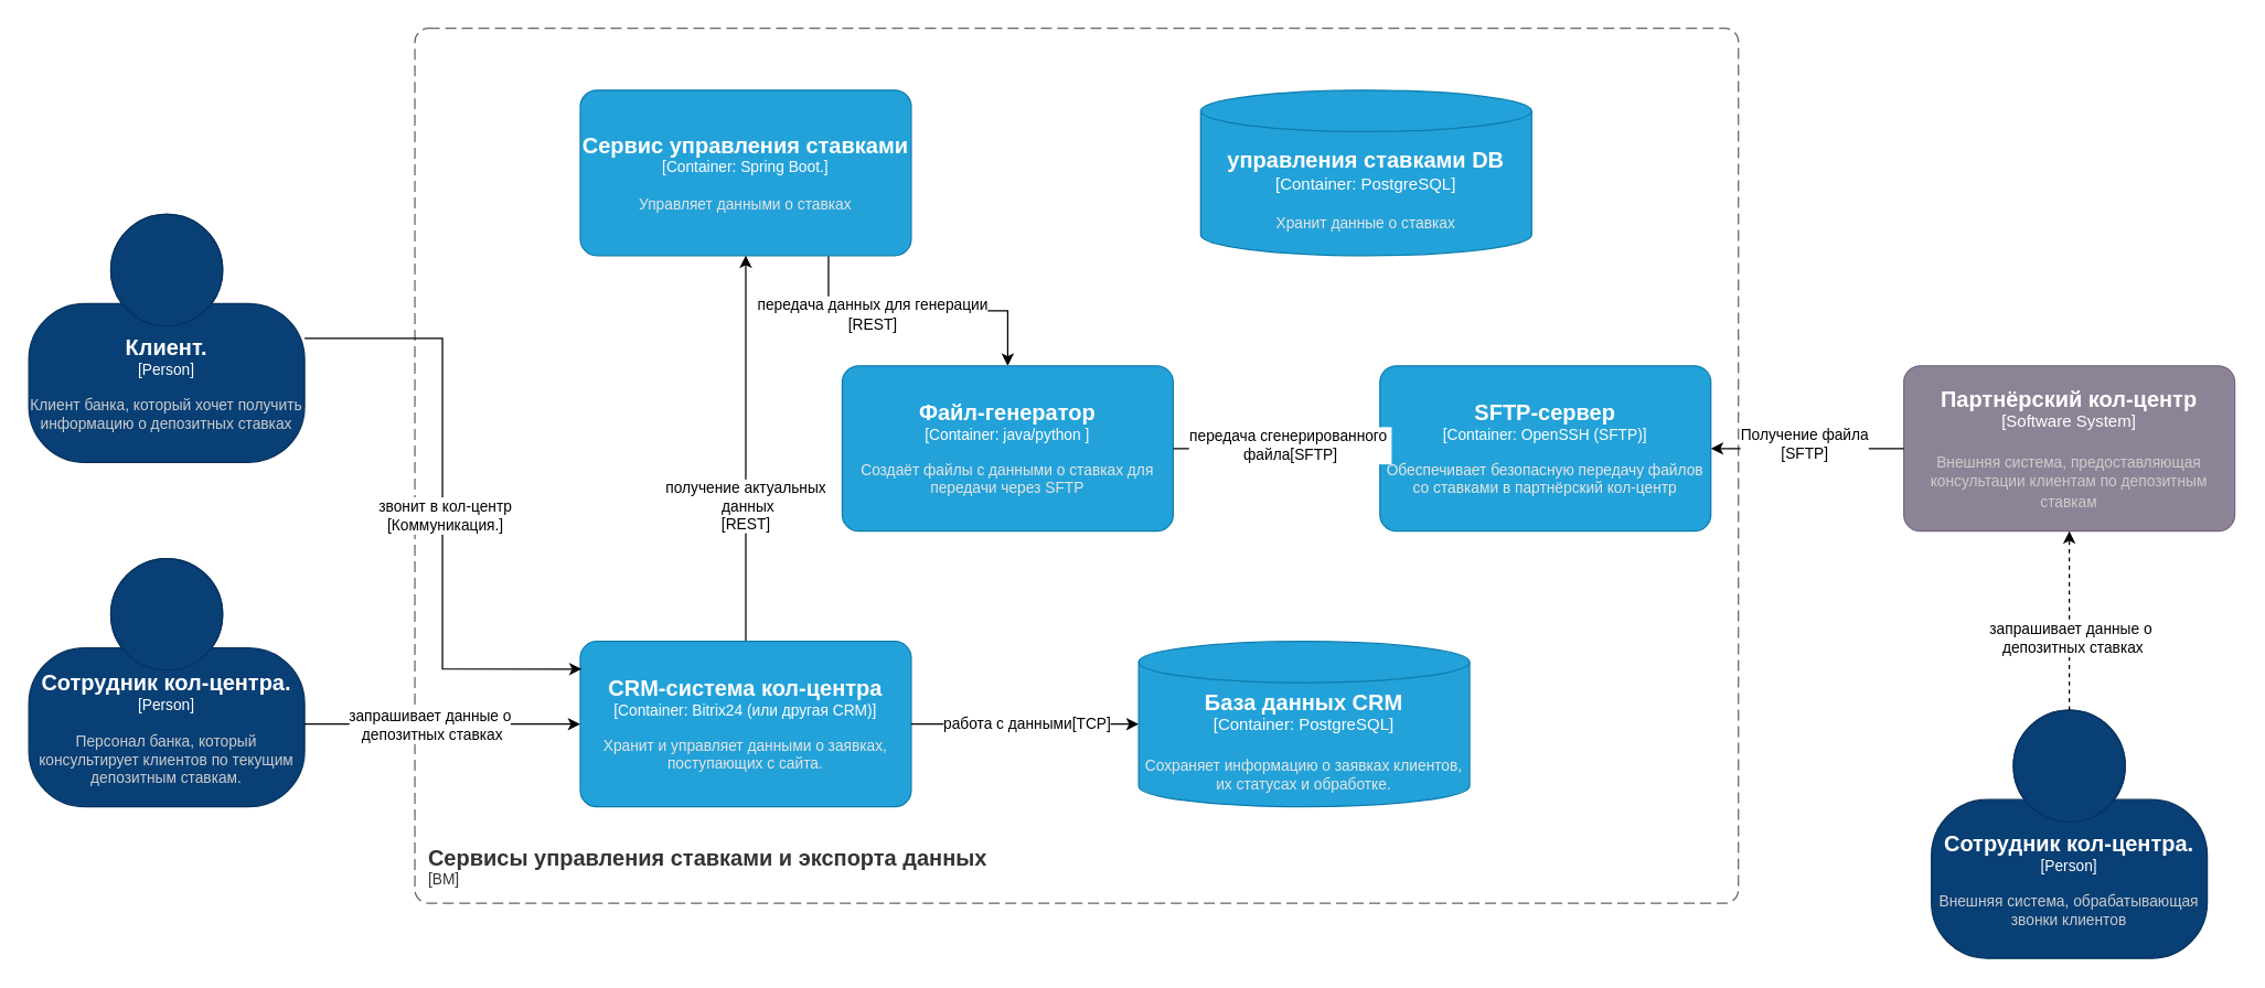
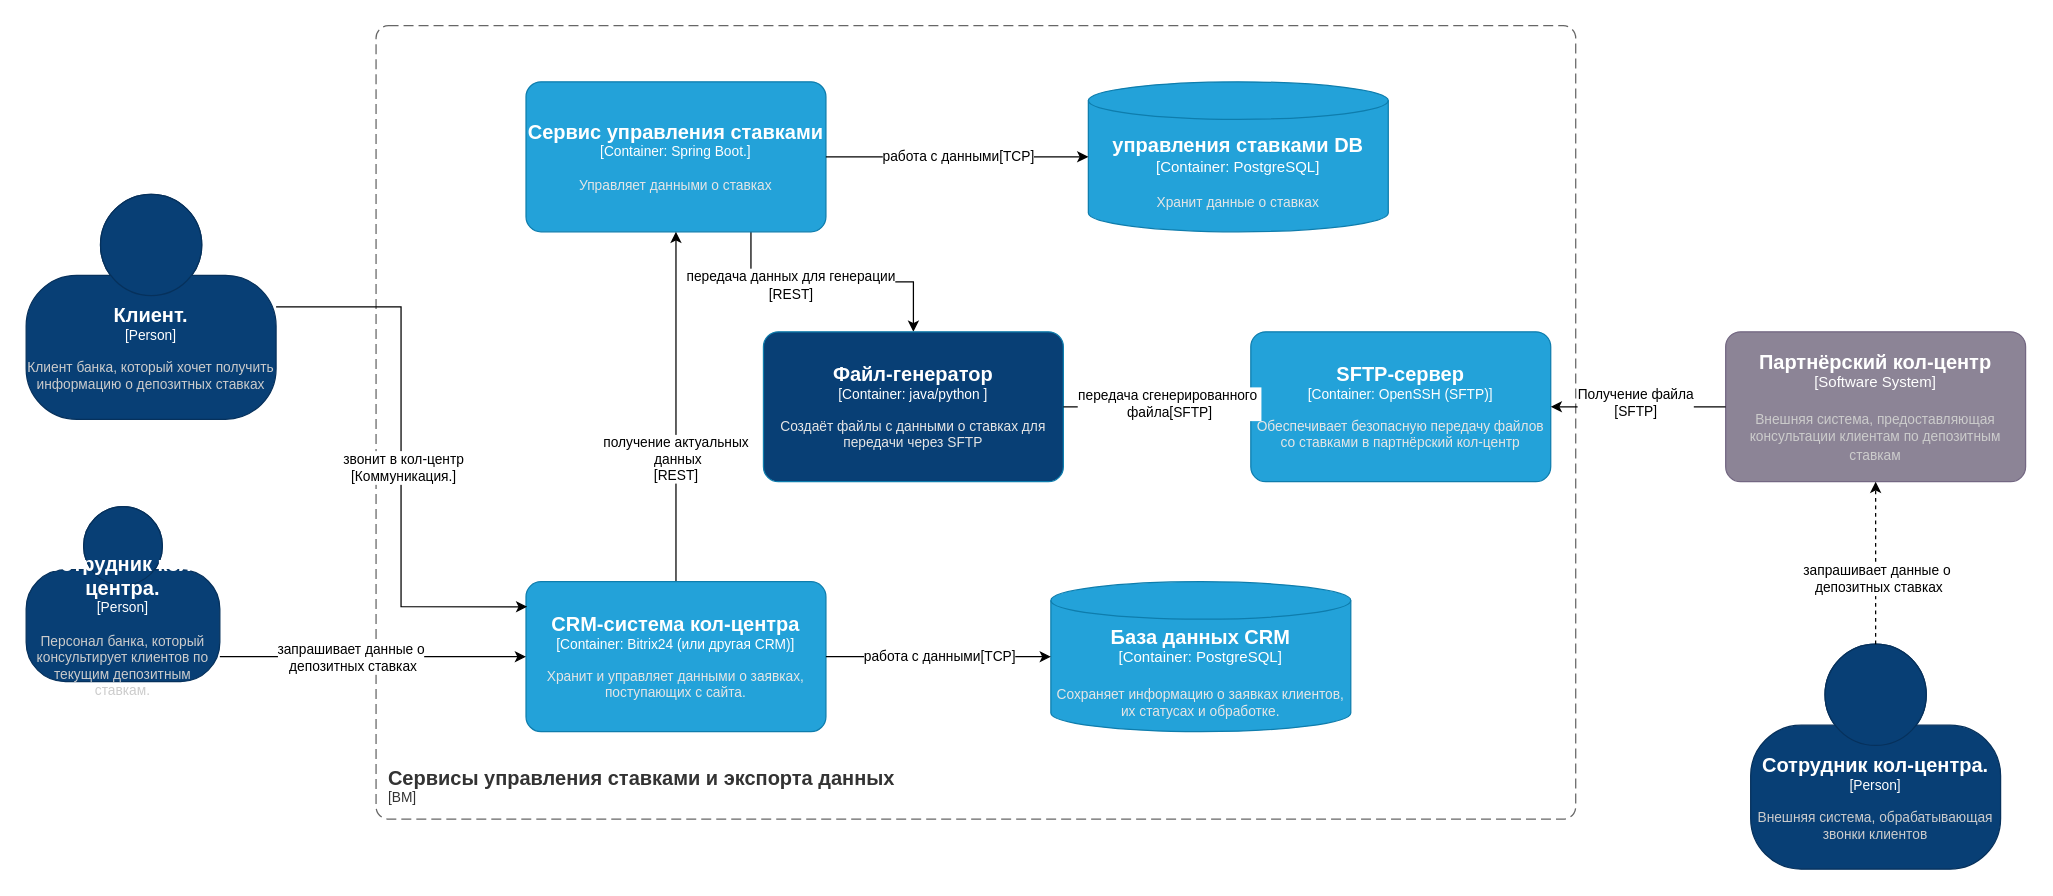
  <mxCell id="0" />
  <mxCell id="1" parent="0" />
  <mxCell id="2" style="edgeStyle=orthogonalEdgeStyle;rounded=0;orthogonalLoop=1;jettySize=auto;html=1;" parent="1" source="4" target="6" edge="1"><mxGeometry relative="1" as="geometry"><Array as="points"><mxPoint x="600" y="225" /><mxPoint x="730" y="225" /></Array></mxGeometry></mxCell>
  <mxCell id="3" value="передача данных для генерации&lt;div&gt;[REST]&lt;/div&gt;" style="edgeLabel;html=1;align=center;verticalAlign=middle;resizable=0;points=[];" vertex="1" connectable="0" parent="2"><mxGeometry x="-0.324" y="-2" relative="1" as="geometry"><mxPoint as="offset" /></mxGeometry></mxCell>
  <mxCell id="4" value="&lt;font style=&quot;font-size: 16px&quot;&gt;&lt;b&gt;Сервис управления ставками&lt;/b&gt;&lt;/font&gt;&lt;div&gt;[Container: Spring Boot.]&lt;/div&gt;&lt;br&gt;&lt;div&gt;&lt;font style=&quot;font-size: 11px&quot;&gt;&lt;font color=&quot;#E6E6E6&quot;&gt;Управляет данными о ставках&lt;/font&gt;&lt;/div&gt;" style="rounded=1;whiteSpace=wrap;html=1;fontSize=11;labelBackgroundColor=none;fillColor=#23A2D9;fontColor=#ffffff;align=center;arcSize=10;strokeColor=#0E7DAD;metaEdit=1;resizable=0;points=[[0.25,0,0],[0.5,0,0],[0.75,0,0],[1,0.25,0],[1,0.5,0],[1,0.75,0],[0.75,1,0],[0.5,1,0],[0.25,1,0],[0,0.75,0],[0,0.5,0],[0,0.25,0]];" parent="1" vertex="1"><mxGeometry x="420" y="65" width="240" height="120" as="geometry" /></mxCell>
  <mxCell id="5" value="&lt;font style=&quot;font-size: 16px&quot;&gt;&lt;b&gt;управления ставками DB&lt;/b&gt;&lt;/font&gt;&lt;div&gt;[Container:&amp;nbsp;PostgreSQL]&lt;/div&gt;&lt;br&gt;&lt;div&gt;&lt;font style=&quot;font-size: 11px&quot;&gt;&lt;font color=&quot;#E6E6E6&quot;&gt;Хранит данные о ставках&lt;/font&gt;&lt;/div&gt;" style="shape=cylinder3;size=15;whiteSpace=wrap;html=1;boundedLbl=1;rounded=0;labelBackgroundColor=none;fillColor=#23A2D9;fontSize=12;fontColor=#ffffff;align=center;strokeColor=#0E7DAD;metaEdit=1;points=[[0.5,0,0],[1,0.25,0],[1,0.5,0],[1,0.75,0],[0.5,1,0],[0,0.75,0],[0,0.5,0],[0,0.25,0]];resizable=0;" parent="1" vertex="1"><mxGeometry x="870" y="65" width="240" height="120" as="geometry" /></mxCell>
- <mxCell id="6" value="&lt;font style=&quot;font-size: 16px&quot;&gt;&lt;b&gt;Файл-генератор&lt;/b&gt;&lt;/font&gt;&lt;div&gt;[Container: java/python ]&lt;/div&gt;&lt;br&gt;&lt;div&gt;&lt;font style=&quot;font-size: 11px&quot;&gt;&lt;font color=&quot;#E6E6E6&quot;&gt;Создаёт файлы с данными о ставках для передачи через SFTP&lt;/font&gt;&lt;/div&gt;" style="rounded=1;whiteSpace=wrap;html=1;fontSize=11;labelBackgroundColor=none;fillColor=#23A2D9;fontColor=#ffffff;align=center;arcSize=10;strokeColor=#0E7DAD;metaEdit=1;resizable=0;points=[[0.25,0,0],[0.5,0,0],[0.75,0,0],[1,0.25,0],[1,0.5,0],[1,0.75,0],[0.75,1,0],[0.5,1,0],[0.25,1,0],[0,0.75,0],[0,0.5,0],[0,0.25,0]];" parent="1" vertex="1"><mxGeometry x="610" y="265" width="240" height="120" as="geometry" /></mxCell>
+ <mxCell id="6" value="&lt;font style=&quot;font-size: 16px&quot;&gt;&lt;b&gt;Файл-генератор&lt;/b&gt;&lt;/font&gt;&lt;div&gt;[Container: java/python ]&lt;/div&gt;&lt;br&gt;&lt;div&gt;&lt;font style=&quot;font-size: 11px&quot;&gt;&lt;font color=&quot;#E6E6E6&quot;&gt;Создаёт файлы с данными о ставках для передачи через SFTP&lt;/font&gt;&lt;/div&gt;" style="rounded=1;whiteSpace=wrap;html=1;fontSize=11;labelBackgroundColor=none;fillColor=#083f75;fontColor=#ffffff;align=center;arcSize=10;strokeColor=#0E7DAD;metaEdit=1;resizable=0;points=[[0.25,0,0],[0.5,0,0],[0.75,0,0],[1,0.25,0],[1,0.5,0],[1,0.75,0],[0.75,1,0],[0.5,1,0],[0.25,1,0],[0,0.75,0],[0,0.5,0],[0,0.25,0]];" parent="1" vertex="1"><mxGeometry x="610" y="265" width="240" height="120" as="geometry" /></mxCell>
  <mxCell id="7" value="&lt;font style=&quot;font-size: 16px&quot;&gt;&lt;b&gt;SFTP-сервер&lt;/b&gt;&lt;/font&gt;&lt;div&gt;[Container: OpenSSH (SFTP)]&lt;/div&gt;&lt;br&gt;&lt;div&gt;&lt;font style=&quot;font-size: 11px&quot;&gt;&lt;font color=&quot;#E6E6E6&quot;&gt;Обеспечивает безопасную передачу файлов со ставками в партнёрский кол-центр&lt;/font&gt;&lt;/div&gt;" style="rounded=1;whiteSpace=wrap;html=1;fontSize=11;labelBackgroundColor=none;fillColor=#23A2D9;fontColor=#ffffff;align=center;arcSize=10;strokeColor=#0E7DAD;metaEdit=1;resizable=0;points=[[0.25,0,0],[0.5,0,0],[0.75,0,0],[1,0.25,0],[1,0.5,0],[1,0.75,0],[0.75,1,0],[0.5,1,0],[0.25,1,0],[0,0.75,0],[0,0.5,0],[0,0.25,0]];" parent="1" vertex="1"><mxGeometry x="1000" y="265" width="240" height="120" as="geometry" /></mxCell>
  <mxCell id="8" style="edgeStyle=orthogonalEdgeStyle;rounded=0;orthogonalLoop=1;jettySize=auto;html=1;" parent="1" source="10" edge="1"><mxGeometry relative="1" as="geometry"><mxPoint x="540" y="185" as="targetPoint" /></mxGeometry></mxCell>
  <mxCell id="9" value="получение актуальных&lt;div&gt;&amp;nbsp;данных&lt;br&gt;&lt;div&gt;&lt;div&gt;[REST]&lt;/div&gt;&lt;/div&gt;&lt;/div&gt;" style="edgeLabel;html=1;align=center;verticalAlign=middle;resizable=0;points=[];" parent="8" vertex="1" connectable="0"><mxGeometry x="-0.294" y="1" relative="1" as="geometry"><mxPoint as="offset" /></mxGeometry></mxCell>
  <mxCell id="10" value="&lt;font style=&quot;font-size: 16px&quot;&gt;&lt;b&gt;CRM-система кол-центра&lt;/b&gt;&lt;/font&gt;&lt;div&gt;[Container: Bitrix24 (или другая CRM)]&lt;/div&gt;&lt;br&gt;&lt;div&gt;&lt;font style=&quot;font-size: 11px&quot;&gt;&lt;font color=&quot;#E6E6E6&quot;&gt;Хранит и управляет данными о заявках, поступающих с сайта.&lt;/font&gt;&lt;/div&gt;" style="rounded=1;whiteSpace=wrap;html=1;fontSize=11;labelBackgroundColor=none;fillColor=#23A2D9;fontColor=#ffffff;align=center;arcSize=10;strokeColor=#0E7DAD;metaEdit=1;resizable=0;points=[[0.25,0,0],[0.5,0,0],[0.75,0,0],[1,0.25,0],[1,0.5,0],[1,0.75,0],[0.75,1,0],[0.5,1,0],[0.25,1,0],[0,0.75,0],[0,0.5,0],[0,0.25,0]];" parent="1" vertex="1"><mxGeometry x="420" y="465" width="240" height="120" as="geometry" /></mxCell>
- <mxCell id="11" value="&lt;font style=&quot;font-size: 16px&quot;&gt;&lt;b&gt;База данных CRM&lt;/b&gt;&lt;/font&gt;&lt;div&gt;[Container:&amp;nbsp;PostgreSQL]&lt;/div&gt;&lt;br&gt;&lt;div&gt;&lt;font style=&quot;font-size: 11px&quot;&gt;&lt;font color=&quot;#E6E6E6&quot;&gt;Сохраняет информацию о заявках клиентов, их статусах и обработке.&lt;/font&gt;&lt;/div&gt;" style="shape=cylinder3;size=15;whiteSpace=wrap;html=1;boundedLbl=1;rounded=0;labelBackgroundColor=none;fillColor=#23A2D9;fontSize=12;fontColor=#ffffff;align=center;strokeColor=#0E7DAD;metaEdit=1;points=[[0.5,0,0],[1,0.25,0],[1,0.5,0],[1,0.75,0],[0.5,1,0],[0,0.75,0],[0,0.5,0],[0,0.25,0]];resizable=0;" parent="1" vertex="1"><mxGeometry x="825" y="465" width="240" height="120" as="geometry" /></mxCell>
+ <mxCell id="11" value="&lt;font style=&quot;font-size: 16px&quot;&gt;&lt;b&gt;База данных CRM&lt;/b&gt;&lt;/font&gt;&lt;div&gt;[Container:&amp;nbsp;PostgreSQL]&lt;/div&gt;&lt;br&gt;&lt;div&gt;&lt;font style=&quot;font-size: 11px&quot;&gt;&lt;font color=&quot;#E6E6E6&quot;&gt;Сохраняет информацию о заявках клиентов, их статусах и обработке.&lt;/font&gt;&lt;/div&gt;" style="shape=cylinder3;size=15;whiteSpace=wrap;html=1;boundedLbl=1;rounded=0;labelBackgroundColor=none;fillColor=#23A2D9;fontSize=12;fontColor=#ffffff;align=center;strokeColor=#0E7DAD;metaEdit=1;points=[[0.5,0,0],[1,0.25,0],[1,0.5,0],[1,0.75,0],[0.5,1,0],[0,0.75,0],[0,0.5,0],[0,0.25,0]];resizable=0;" parent="1" vertex="1"><mxGeometry x="840" y="465" width="240" height="120" as="geometry" /></mxCell>
  <mxCell id="12" style="edgeStyle=orthogonalEdgeStyle;rounded=0;orthogonalLoop=1;jettySize=auto;html=1;entryX=0;entryY=0.5;entryDx=0;entryDy=0;entryPerimeter=0;" parent="1" source="10" target="11" edge="1"><mxGeometry relative="1" as="geometry" /></mxCell>
  <mxCell id="13" value="работа с данными[TCP]" style="edgeLabel;html=1;align=center;verticalAlign=middle;resizable=0;points=[];" parent="12" vertex="1" connectable="0"><mxGeometry x="0.002" y="1" relative="1" as="geometry"><mxPoint as="offset" /></mxGeometry></mxCell>
+ <mxCell id="14" style="edgeStyle=orthogonalEdgeStyle;rounded=0;orthogonalLoop=1;jettySize=auto;html=1;exitX=1;exitY=0.5;exitDx=0;exitDy=0;exitPerimeter=0;entryX=0;entryY=0.5;entryDx=0;entryDy=0;entryPerimeter=0;" parent="1" source="4" target="5" edge="1"><mxGeometry relative="1" as="geometry"><mxPoint x="660" y="125" as="sourcePoint" /><mxPoint x="920" y="125" as="targetPoint" /></mxGeometry></mxCell>
+ <mxCell id="15" value="работа с данными[TCP]" style="edgeLabel;html=1;align=center;verticalAlign=middle;resizable=0;points=[];" parent="14" vertex="1" connectable="0"><mxGeometry x="0.002" y="1" relative="1" as="geometry"><mxPoint as="offset" /></mxGeometry></mxCell>
  <mxCell id="16" value="&lt;font style=&quot;font-size: 16px&quot;&gt;&lt;b&gt;Партнёрский кол-центр&lt;/b&gt;&lt;/font&gt;&lt;div&gt;[Software System]&lt;/div&gt;&lt;br&gt;&lt;div&gt;&lt;font style=&quot;font-size: 11px&quot;&gt;&lt;font color=&quot;#cccccc&quot;&gt;Внешняя система, предоставляющая консультации клиентам по депозитным ставкам&lt;/font&gt;&lt;/div&gt;" style="rounded=1;whiteSpace=wrap;html=1;labelBackgroundColor=none;fillColor=#8C8496;fontColor=#ffffff;align=center;arcSize=10;strokeColor=#736782;metaEdit=1;resizable=0;points=[[0.25,0,0],[0.5,0,0],[0.75,0,0],[1,0.25,0],[1,0.5,0],[1,0.75,0],[0.75,1,0],[0.5,1,0],[0.25,1,0],[0,0.75,0],[0,0.5,0],[0,0.25,0]];" parent="1" vertex="1"><mxGeometry x="1380" y="265" width="240" height="120" as="geometry" /></mxCell>
  <mxCell id="17" value="&lt;font style=&quot;font-size: 16px&quot;&gt;&lt;b&gt;&lt;div style=&quot;text-align: left&quot;&gt;Сервисы управления ставками и экспорта данных&lt;/div&gt;&lt;/b&gt;&lt;/font&gt;&lt;div style=&quot;text-align: left&quot;&gt;[ВМ]&lt;/div&gt;" style="rounded=1;fontSize=11;whiteSpace=wrap;html=1;dashed=1;arcSize=20;fillColor=none;strokeColor=#666666;fontColor=#333333;labelBackgroundColor=none;align=left;verticalAlign=bottom;labelBorderColor=none;spacingTop=0;spacing=10;dashPattern=8 4;metaEdit=1;rotatable=0;perimeter=rectanglePerimeter;noLabel=0;labelPadding=0;allowArrows=0;connectable=0;expand=0;recursiveResize=0;editable=1;pointerEvents=0;absoluteArcSize=1;points=[[0.25,0,0],[0.5,0,0],[0.75,0,0],[1,0.25,0],[1,0.5,0],[1,0.75,0],[0.75,1,0],[0.5,1,0],[0.25,1,0],[0,0.75,0],[0,0.5,0],[0,0.25,0]];" parent="1" vertex="1"><mxGeometry x="300" y="20" width="960" height="635" as="geometry" /></mxCell>
  <mxCell id="18" style="edgeStyle=orthogonalEdgeStyle;rounded=0;orthogonalLoop=1;jettySize=auto;html=1;entryX=0;entryY=0.5;entryDx=0;entryDy=0;entryPerimeter=0;" parent="1" source="6" target="7" edge="1"><mxGeometry relative="1" as="geometry" /></mxCell>
  <mxCell id="19" value="передача сгенерированного&amp;nbsp;&lt;div&gt;файла[SFTP]&lt;/div&gt;" style="edgeLabel;html=1;align=center;verticalAlign=middle;resizable=0;points=[];" parent="18" vertex="1" connectable="0"><mxGeometry x="0.123" y="3" relative="1" as="geometry"><mxPoint as="offset" /></mxGeometry></mxCell>
  <mxCell id="20" value="&lt;font style=&quot;font-size: 16px&quot;&gt;&lt;b&gt;Клиент.&lt;/b&gt;&lt;/font&gt;&lt;div&gt;[Person]&lt;/div&gt;&lt;br&gt;&lt;div&gt;&lt;font style=&quot;font-size: 11px&quot;&gt;&lt;font color=&quot;#cccccc&quot;&gt;Клиент банка, который хочет получить информацию о депозитных ставках&lt;/font&gt;&lt;/div&gt;" style="html=1;fontSize=11;dashed=0;whiteSpace=wrap;fillColor=#083F75;strokeColor=#06315C;fontColor=#ffffff;shape=mxgraph.c4.person2;align=center;metaEdit=1;points=[[0.5,0,0],[1,0.5,0],[1,0.75,0],[0.75,1,0],[0.5,1,0],[0.25,1,0],[0,0.75,0],[0,0.5,0]];resizable=0;" parent="1" vertex="1"><mxGeometry x="20" y="155" width="200" height="180" as="geometry" /></mxCell>
- <mxCell id="21" value="&lt;font style=&quot;font-size: 16px&quot;&gt;&lt;b&gt;Сотрудник кол-центра.&lt;/b&gt;&lt;/font&gt;&lt;div&gt;[Person]&lt;/div&gt;&lt;br&gt;&lt;div&gt;&lt;font style=&quot;font-size: 11px&quot;&gt;&lt;font color=&quot;#cccccc&quot;&gt;Персонал банка, который консультирует клиентов по текущим депозитным ставкам.&lt;/font&gt;&lt;/div&gt;" style="html=1;fontSize=11;dashed=0;whiteSpace=wrap;fillColor=#083F75;strokeColor=#06315C;fontColor=#ffffff;shape=mxgraph.c4.person2;align=center;metaEdit=1;points=[[0.5,0,0],[1,0.5,0],[1,0.75,0],[0.75,1,0],[0.5,1,0],[0.25,1,0],[0,0.75,0],[0,0.5,0]];resizable=0;" parent="1" vertex="1"><mxGeometry x="20" y="405" width="200" height="180" as="geometry" /></mxCell>
+ <mxCell id="21" value="&lt;font style=&quot;font-size: 16px&quot;&gt;&lt;b&gt;Сотрудник кол-центра.&lt;/b&gt;&lt;/font&gt;&lt;div&gt;[Person]&lt;/div&gt;&lt;br&gt;&lt;div&gt;&lt;font style=&quot;font-size: 11px&quot;&gt;&lt;font color=&quot;#cccccc&quot;&gt;Персонал банка, который консультирует клиентов по текущим депозитным ставкам.&lt;/font&gt;&lt;/div&gt;" style="html=1;fontSize=11;dashed=0;whiteSpace=wrap;fillColor=#083F75;strokeColor=#06315C;fontColor=#ffffff;shape=mxgraph.c4.person2;align=center;metaEdit=1;points=[[0.5,0,0],[1,0.5,0],[1,0.75,0],[0.75,1,0],[0.5,1,0],[0.25,1,0],[0,0.75,0],[0,0.5,0]];resizable=0;" parent="1" vertex="1"><mxGeometry x="20" y="405" width="155" height="140" as="geometry" /></mxCell>
  <mxCell id="22" style="edgeStyle=orthogonalEdgeStyle;rounded=0;orthogonalLoop=1;jettySize=auto;html=1;" parent="1" source="21" edge="1"><mxGeometry relative="1" as="geometry"><mxPoint x="420" y="525" as="targetPoint" /><Array as="points"><mxPoint x="420" y="525" /></Array></mxGeometry></mxCell>
  <mxCell id="23" value="запрашивает данные о&lt;div&gt;&amp;nbsp;депозитных ставках&lt;/div&gt;" style="edgeLabel;html=1;align=center;verticalAlign=middle;resizable=0;points=[];" parent="22" vertex="1" connectable="0"><mxGeometry x="-0.4" relative="1" as="geometry"><mxPoint x="30" as="offset" /></mxGeometry></mxCell>
  <mxCell id="24" style="edgeStyle=orthogonalEdgeStyle;rounded=0;orthogonalLoop=1;jettySize=auto;html=1;entryX=0.004;entryY=0.167;entryDx=0;entryDy=0;entryPerimeter=0;" parent="1" source="20" target="10" edge="1"><mxGeometry relative="1" as="geometry" /></mxCell>
  <mxCell id="25" value="звонит в кол-центр&lt;div&gt;[Коммуникация.]&lt;/div&gt;" style="edgeLabel;html=1;align=center;verticalAlign=middle;resizable=0;points=[];" parent="24" vertex="1" connectable="0"><mxGeometry x="0.039" y="2" relative="1" as="geometry"><mxPoint x="-1" y="-1" as="offset" /></mxGeometry></mxCell>
  <mxCell id="26" value="&lt;font style=&quot;font-size: 16px&quot;&gt;&lt;b&gt;Сотрудник кол-центра.&lt;/b&gt;&lt;/font&gt;&lt;div&gt;[Person]&lt;/div&gt;&lt;br&gt;&lt;div&gt;&lt;font style=&quot;font-size: 11px&quot;&gt;&lt;font color=&quot;#cccccc&quot;&gt;Внешняя система, обрабатывающая звонки клиентов&lt;/font&gt;&lt;/div&gt;" style="html=1;fontSize=11;dashed=0;whiteSpace=wrap;fillColor=#083F75;strokeColor=#06315C;fontColor=#ffffff;shape=mxgraph.c4.person2;align=center;metaEdit=1;points=[[0.5,0,0],[1,0.5,0],[1,0.75,0],[0.75,1,0],[0.5,1,0],[0.25,1,0],[0,0.75,0],[0,0.5,0]];resizable=0;" parent="1" vertex="1"><mxGeometry x="1400" y="515" width="200" height="180" as="geometry" /></mxCell>
  <mxCell id="27" style="edgeStyle=orthogonalEdgeStyle;rounded=0;orthogonalLoop=1;jettySize=auto;html=1;entryX=0.5;entryY=1;entryDx=0;entryDy=0;entryPerimeter=0;dashed=1;" parent="1" source="26" target="16" edge="1"><mxGeometry relative="1" as="geometry" /></mxCell>
  <mxCell id="28" value="запрашивает данные о&lt;div&gt;&amp;nbsp;депозитных ставках&lt;/div&gt;" style="edgeLabel;html=1;align=center;verticalAlign=middle;resizable=0;points=[];" parent="27" vertex="1" connectable="0"><mxGeometry x="-0.185" relative="1" as="geometry"><mxPoint as="offset" /></mxGeometry></mxCell>
  <mxCell id="29" style="edgeStyle=orthogonalEdgeStyle;rounded=0;orthogonalLoop=1;jettySize=auto;html=1;entryX=1;entryY=0.5;entryDx=0;entryDy=0;entryPerimeter=0;" parent="1" source="16" target="7" edge="1"><mxGeometry relative="1" as="geometry" /></mxCell>
  <mxCell id="30" value="Получение файла&lt;div&gt;[SFTP]&lt;/div&gt;" style="edgeLabel;html=1;align=center;verticalAlign=middle;resizable=0;points=[];" parent="29" vertex="1" connectable="0"><mxGeometry x="0.043" y="-4" relative="1" as="geometry"><mxPoint as="offset" /></mxGeometry></mxCell>
